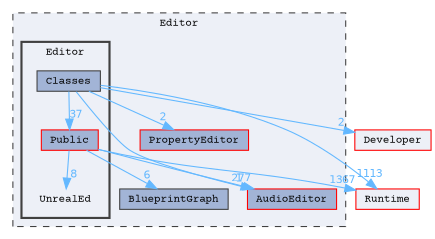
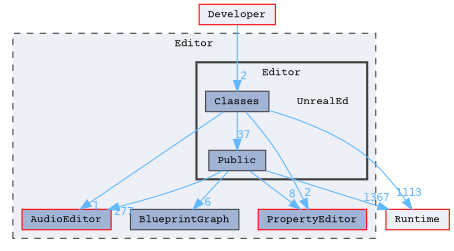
  digraph {
    compound=true
    fontname="Courier Prime"
    node [fontname="Courier Prime" fontsize=10 shape=box color=red fillcolor="#a2b4d6" style=filled]
    edge [color=steelblue1 fontcolor=steelblue1 fontname="Courier Prime" fontsize=10 headlabel=2 labeldistance=1.5 labelfontname=Helvetica labelfontsize=10]
    n1 [height=0.2 label=UnrealEd shape=plaintext width=0.4 color="" fillcolor="" style=""]
    n2 [color=grey25 height=0.2 label=Classes width=0.4]
-   n3 [height=0.2 label=Public width=0.4]
+   n3 [color=grey25 height=0.2 label=Public width=0.4]
    n4 [color=grey25 height=0.2 label=BlueprintGraph width=0.4]
    n5 [height=0.2 label=AudioEditor width=0.4]
    n6 [height=0.2 label=PropertyEditor width=0.4]
    n7 [fillcolor="#edf0f7" height=0.2 label=Runtime width=0.4]
    n8 [fillcolor="#edf0f7" height=0.2 label=Developer width=0.4]
    subgraph cluster_1 {
      bgcolor="#edf0f7"
      fontsize=10
      label=Editor
      pencolor=grey25
      style="filled,dashed"
      n4
      n5
      n6
      subgraph cluster_2 {
        bgcolor="#edf0f7"
        fontsize=10
        label=Editor
        pencolor=grey25
        style="filled,bold"
        n1
        n2
        n3
      }
    }
    n2 -> n3 [headlabel=37]
    n2 -> n5 [headlabel=1]
    n2 -> n6
    n2 -> n7 [headlabel=1113]
-   n2 -> n8
+   n8 -> n2
    n3 -> n4 [headlabel=6]
    n3 -> n5 [headlabel=277]
-   n3 -> n1 [headlabel=8]
+   n3 -> n6 [headlabel=8]
    n3 -> n7 [headlabel=1367]
  }
